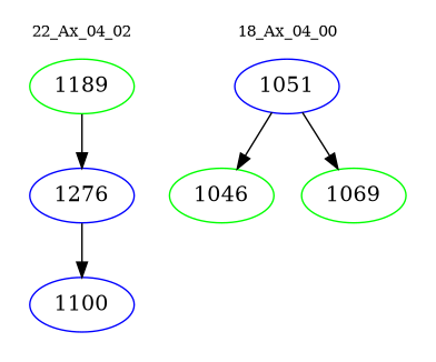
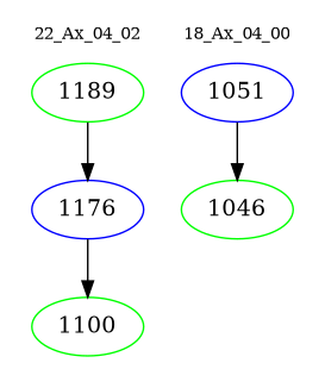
  digraph {
    node [color=green]
    edge [color=black]
-   n1 [color=blue label=1276]
-   n2 [color=blue label=1100]
+   n1 [color=blue label=1176]
+   n2 [label=1100]
    n3 [label=1189]
    n4 [color=blue label=1051]
    n5 [label=1046]
-   n6 [label=1069]
    subgraph cluster_1 {
      color=white
      fontsize=10
      label="22_Ax_04_02"
      n1
      n2
      n3
    }
    subgraph cluster_2 {
      color=white
      fontsize=10
      label="18_Ax_04_00"
      n4
      n5
-     n6
    }
    n1 -> n2
    n3 -> n1
    n4 -> n5
-   n4 -> n6
  }
